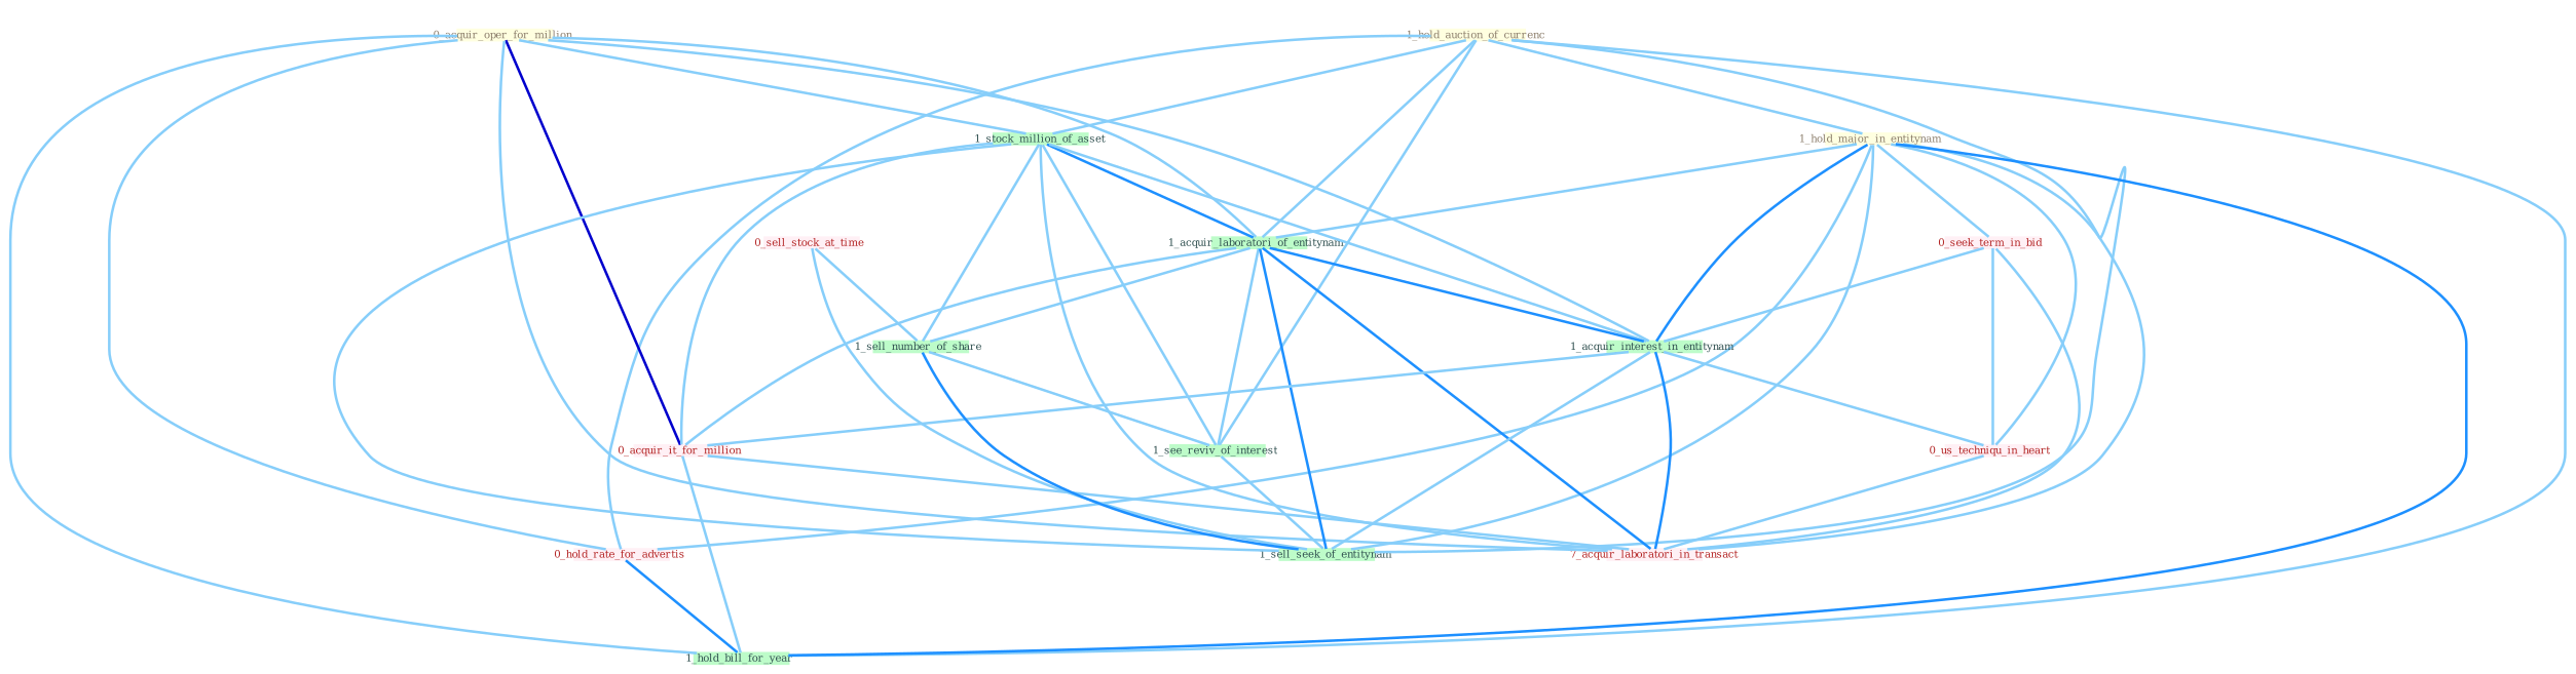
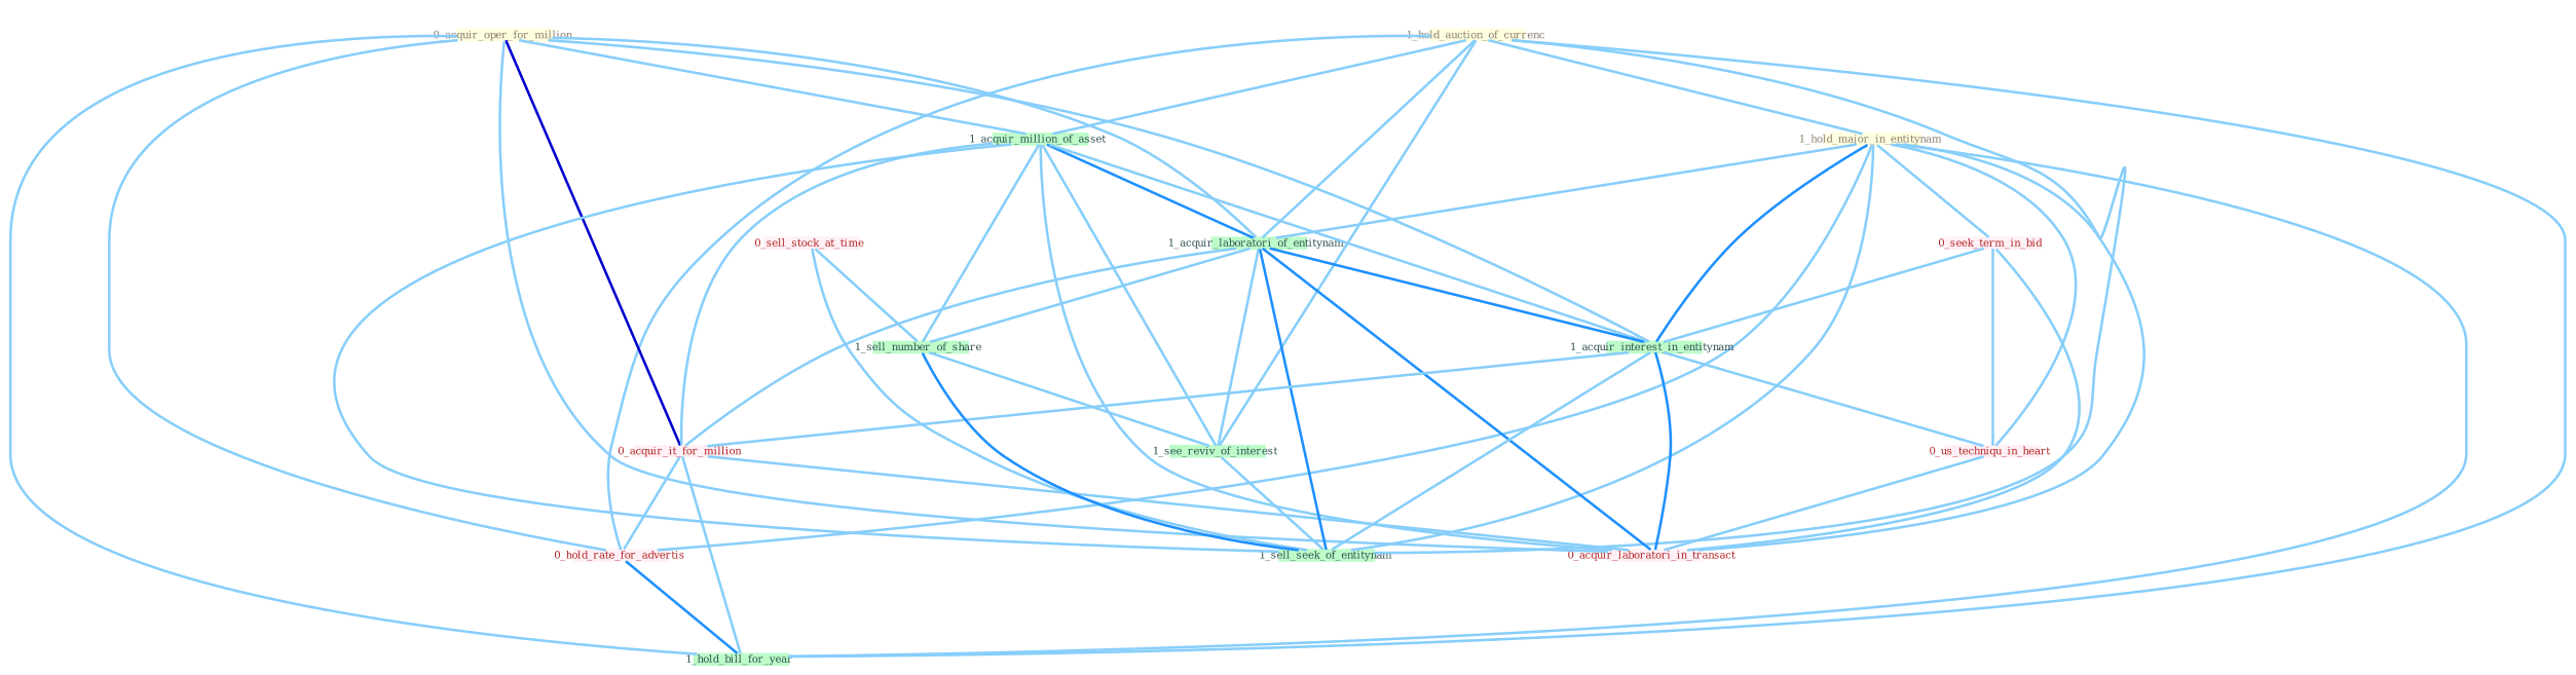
  graph {
    node [color="#BDFCC9" fixedsize=true fontcolor="#2f4f4f" fontsize=4 shape=polygon style=filled]
    edge [color="#87cefa" w=1]
    "1_hold_auction_of_currenc " [color="#ffffe0" fontcolor="#8b7d6b" height=.06 width=.5]
    "1_hold_major_in_entitynam " [color="#ffffe0" fontcolor="#8b7d6b" height=.06 width=.5]
    "0_acquir_oper_for_million " [color="#ffffe0" fontcolor="#8b7d6b" height=.06 width=.5]
    "0_seek_term_in_bid " [color="#fff0f5" fontcolor="#b22222" height=.06 width=.5]
    "0_us_techniqu_in_heart " [color="#fff0f5" fontcolor="#b22222" height=.06 width=.5]
    "0_acquir_it_for_million " [color="#fff0f5" fontcolor="#b22222" height=.06 width=.5]
    "0_hold_rate_for_advertis " [color="#fff0f5" fontcolor="#b22222" height=.06 width=.5]
-   "0_acquir_laboratori_in_transact " [color="#fff0f5" fontcolor="#b22222" height=.06 width=.5 label="7_acquir_laboratori_in_transact"]
+   "0_acquir_laboratori_in_transact " [color="#fff0f5" fontcolor="#b22222" height=.06 width=.5]
    "0_sell_stock_at_time " [color="#fff0f5" fontcolor="#b22222" height=.06 width=.5]
-   "1_acquir_million_of_asset " [height=.06 width=.5 label="1_stock_million_of_asset"]
+   "1_acquir_million_of_asset " [height=.06 width=.5]
    "1_acquir_laboratori_of_entitynam " [height=.06 width=.5]
    "1_see_reviv_of_interest " [height=.06 width=.5]
    "1_hold_bill_for_year " [height=.06 width=.5]
    n14 [height=.06 label="1_sell_seek_of_entitynam" width=.5]
    "1_acquir_interest_in_entitynam " [height=.06 width=.5]
    "1_sell_number_of_share " [height=.06 width=.5]
    subgraph sub_1 {
      "1_hold_auction_of_currenc "
      "1_hold_major_in_entitynam "
      "0_acquir_oper_for_million "
    }
    subgraph sub_2 {
      "0_seek_term_in_bid "
      "0_us_techniqu_in_heart "
      "0_acquir_it_for_million "
      "0_hold_rate_for_advertis "
      "0_acquir_laboratori_in_transact "
      "0_sell_stock_at_time "
    }
    "1_hold_auction_of_currenc " -- "1_hold_major_in_entitynam "
    "1_hold_auction_of_currenc " -- "0_hold_rate_for_advertis "
    "1_hold_auction_of_currenc " -- "1_acquir_million_of_asset "
    "1_hold_auction_of_currenc " -- "1_acquir_laboratori_of_entitynam "
    "1_hold_auction_of_currenc " -- "1_see_reviv_of_interest "
    "1_hold_auction_of_currenc " -- "1_hold_bill_for_year "
    "1_hold_auction_of_currenc " -- n14
    "1_hold_major_in_entitynam " -- "0_seek_term_in_bid "
    "1_hold_major_in_entitynam " -- "0_us_techniqu_in_heart "
    "1_hold_major_in_entitynam " -- "0_hold_rate_for_advertis "
    "1_hold_major_in_entitynam " -- "0_acquir_laboratori_in_transact "
    "1_hold_major_in_entitynam " -- "1_acquir_laboratori_of_entitynam "
-   "1_hold_major_in_entitynam " -- "1_hold_bill_for_year " [color="#1e90ff"]
+   "1_hold_major_in_entitynam " -- "1_hold_bill_for_year "
    "1_hold_major_in_entitynam " -- n14
    "1_hold_major_in_entitynam " -- "1_acquir_interest_in_entitynam " [color="#1e90ff" w=2]
    "0_acquir_oper_for_million " -- "0_acquir_it_for_million " [color="#0000cd" w=3]
    "0_acquir_oper_for_million " -- "0_hold_rate_for_advertis "
    "0_acquir_oper_for_million " -- "0_acquir_laboratori_in_transact "
    "0_acquir_oper_for_million " -- "1_acquir_million_of_asset "
    "0_acquir_oper_for_million " -- "1_acquir_laboratori_of_entitynam "
    "0_acquir_oper_for_million " -- "1_hold_bill_for_year "
    "0_acquir_oper_for_million " -- "1_acquir_interest_in_entitynam "
    "0_seek_term_in_bid " -- "0_us_techniqu_in_heart "
    "0_seek_term_in_bid " -- "0_acquir_laboratori_in_transact "
    "0_seek_term_in_bid " -- "1_acquir_interest_in_entitynam "
    "0_us_techniqu_in_heart " -- "0_acquir_laboratori_in_transact "
+   "0_acquir_it_for_million " -- "0_hold_rate_for_advertis "
    "0_acquir_it_for_million " -- "0_acquir_laboratori_in_transact "
    "0_acquir_it_for_million " -- "1_hold_bill_for_year "
    "0_hold_rate_for_advertis " -- "1_hold_bill_for_year " [color="#1e90ff" w=2]
    "0_sell_stock_at_time " -- n14
    "0_sell_stock_at_time " -- "1_sell_number_of_share "
    "1_acquir_million_of_asset " -- "0_acquir_it_for_million "
    "1_acquir_million_of_asset " -- "0_acquir_laboratori_in_transact "
    "1_acquir_million_of_asset " -- "1_acquir_laboratori_of_entitynam " [color="#1e90ff" w=2]
    "1_acquir_million_of_asset " -- "1_see_reviv_of_interest "
    "1_acquir_million_of_asset " -- n14
    "1_acquir_million_of_asset " -- "1_acquir_interest_in_entitynam "
    "1_acquir_million_of_asset " -- "1_sell_number_of_share "
    "1_acquir_laboratori_of_entitynam " -- "0_acquir_it_for_million "
    "1_acquir_laboratori_of_entitynam " -- "0_acquir_laboratori_in_transact " [color="#1e90ff" w=2]
    "1_acquir_laboratori_of_entitynam " -- "1_see_reviv_of_interest "
    "1_acquir_laboratori_of_entitynam " -- n14 [color="#1e90ff" w=2]
    "1_acquir_laboratori_of_entitynam " -- "1_acquir_interest_in_entitynam " [color="#1e90ff" w=2]
    "1_acquir_laboratori_of_entitynam " -- "1_sell_number_of_share "
    "1_see_reviv_of_interest " -- n14
    "1_acquir_interest_in_entitynam " -- "0_us_techniqu_in_heart "
    "1_acquir_interest_in_entitynam " -- "0_acquir_it_for_million "
    "1_acquir_interest_in_entitynam " -- "0_acquir_laboratori_in_transact " [color="#1e90ff" w=2]
    "1_acquir_interest_in_entitynam " -- n14
    "1_sell_number_of_share " -- "1_see_reviv_of_interest "
    "1_sell_number_of_share " -- n14 [color="#1e90ff" w=2]
  }
